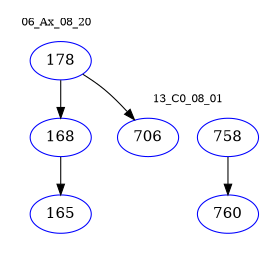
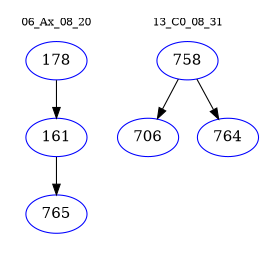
  digraph {
    node [color=blue]
    edge [color=black]
-   n1 [label=168]
-   n2 [label=165]
+   n1 [label=161]
+   n2 [label=765]
    n3 [label=178]
    n4 [label=758]
    n5 [label=706]
-   n6 [label=760]
+   n6 [label=764]
    subgraph cluster_1 {
      color=white
      fontsize=10
      label="06_Ax_08_20"
      n1
      n2
      n3
    }
    subgraph cluster_2 {
      color=white
      fontsize=10
-     label="13_C0_08_01"
+     label="13_C0_08_31"
      n4
      n5
      n6
    }
    n1 -> n2
    n3 -> n1
-   n3 -> n5
+   n4 -> n5
    n4 -> n6
  }
